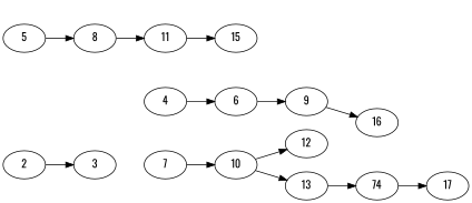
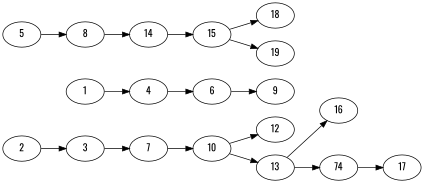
  digraph {
    fontname=Oswald
    rankdir=LR
    node [alpha=0.12 fontname=Oswald]
    edge [fontname=Oswald]
+   1 [alpha=0.06 expect_size=60423159660272]
    4 [alpha=0.09 expect_size=33077638301655808]
    6 [expect_size=4544461340634251264]
    9 [alpha=0.20 expect_size=2446816127841608]
    2 [alpha=0.18 expect_size=358093876616685]
    3 [alpha=0.03 expect_size=513282505233584]
    7 [alpha=0.03 expect_size=7606723152284753]
    5 [expect_size=3488227426830385152]
    8 [alpha=0.20 expect_size=527265101678379008]
    10 [expect_size=353606006808212]
-   11 [alpha=0.01 expect_size=53535746873280]
+   11 [alpha=0.01 expect_size=53535746873280 label=14]
    12 [alpha=0.13 expect_size=14746316665393958]
    13 [alpha=0.02 expect_size=1920717070256395]
    15 [alpha=0.06 expect_size=6503313862438360]
    n15 [expect_size=19089209525279 label=74]
    16 [alpha=0.10 expect_size=3583433042738603]
+   18 [alpha=0.19 expect_size=15526550466554366]
+   19 [alpha=0.02 expect_size=3117947250414067]
    17 [alpha=0.18 expect_size=4511095385220972544]
+   1 -> 4
    4 -> 6
    6 -> 9
    2 -> 3
+   3 -> 7
    7 -> 10
    5 -> 8
    8 -> 11
    10 -> 12
    10 -> 13
    11 -> 15
    13 -> n15
-   9 -> 16
+   13 -> 16
+   15 -> 18
+   15 -> 19
    n15 -> 17
  }
